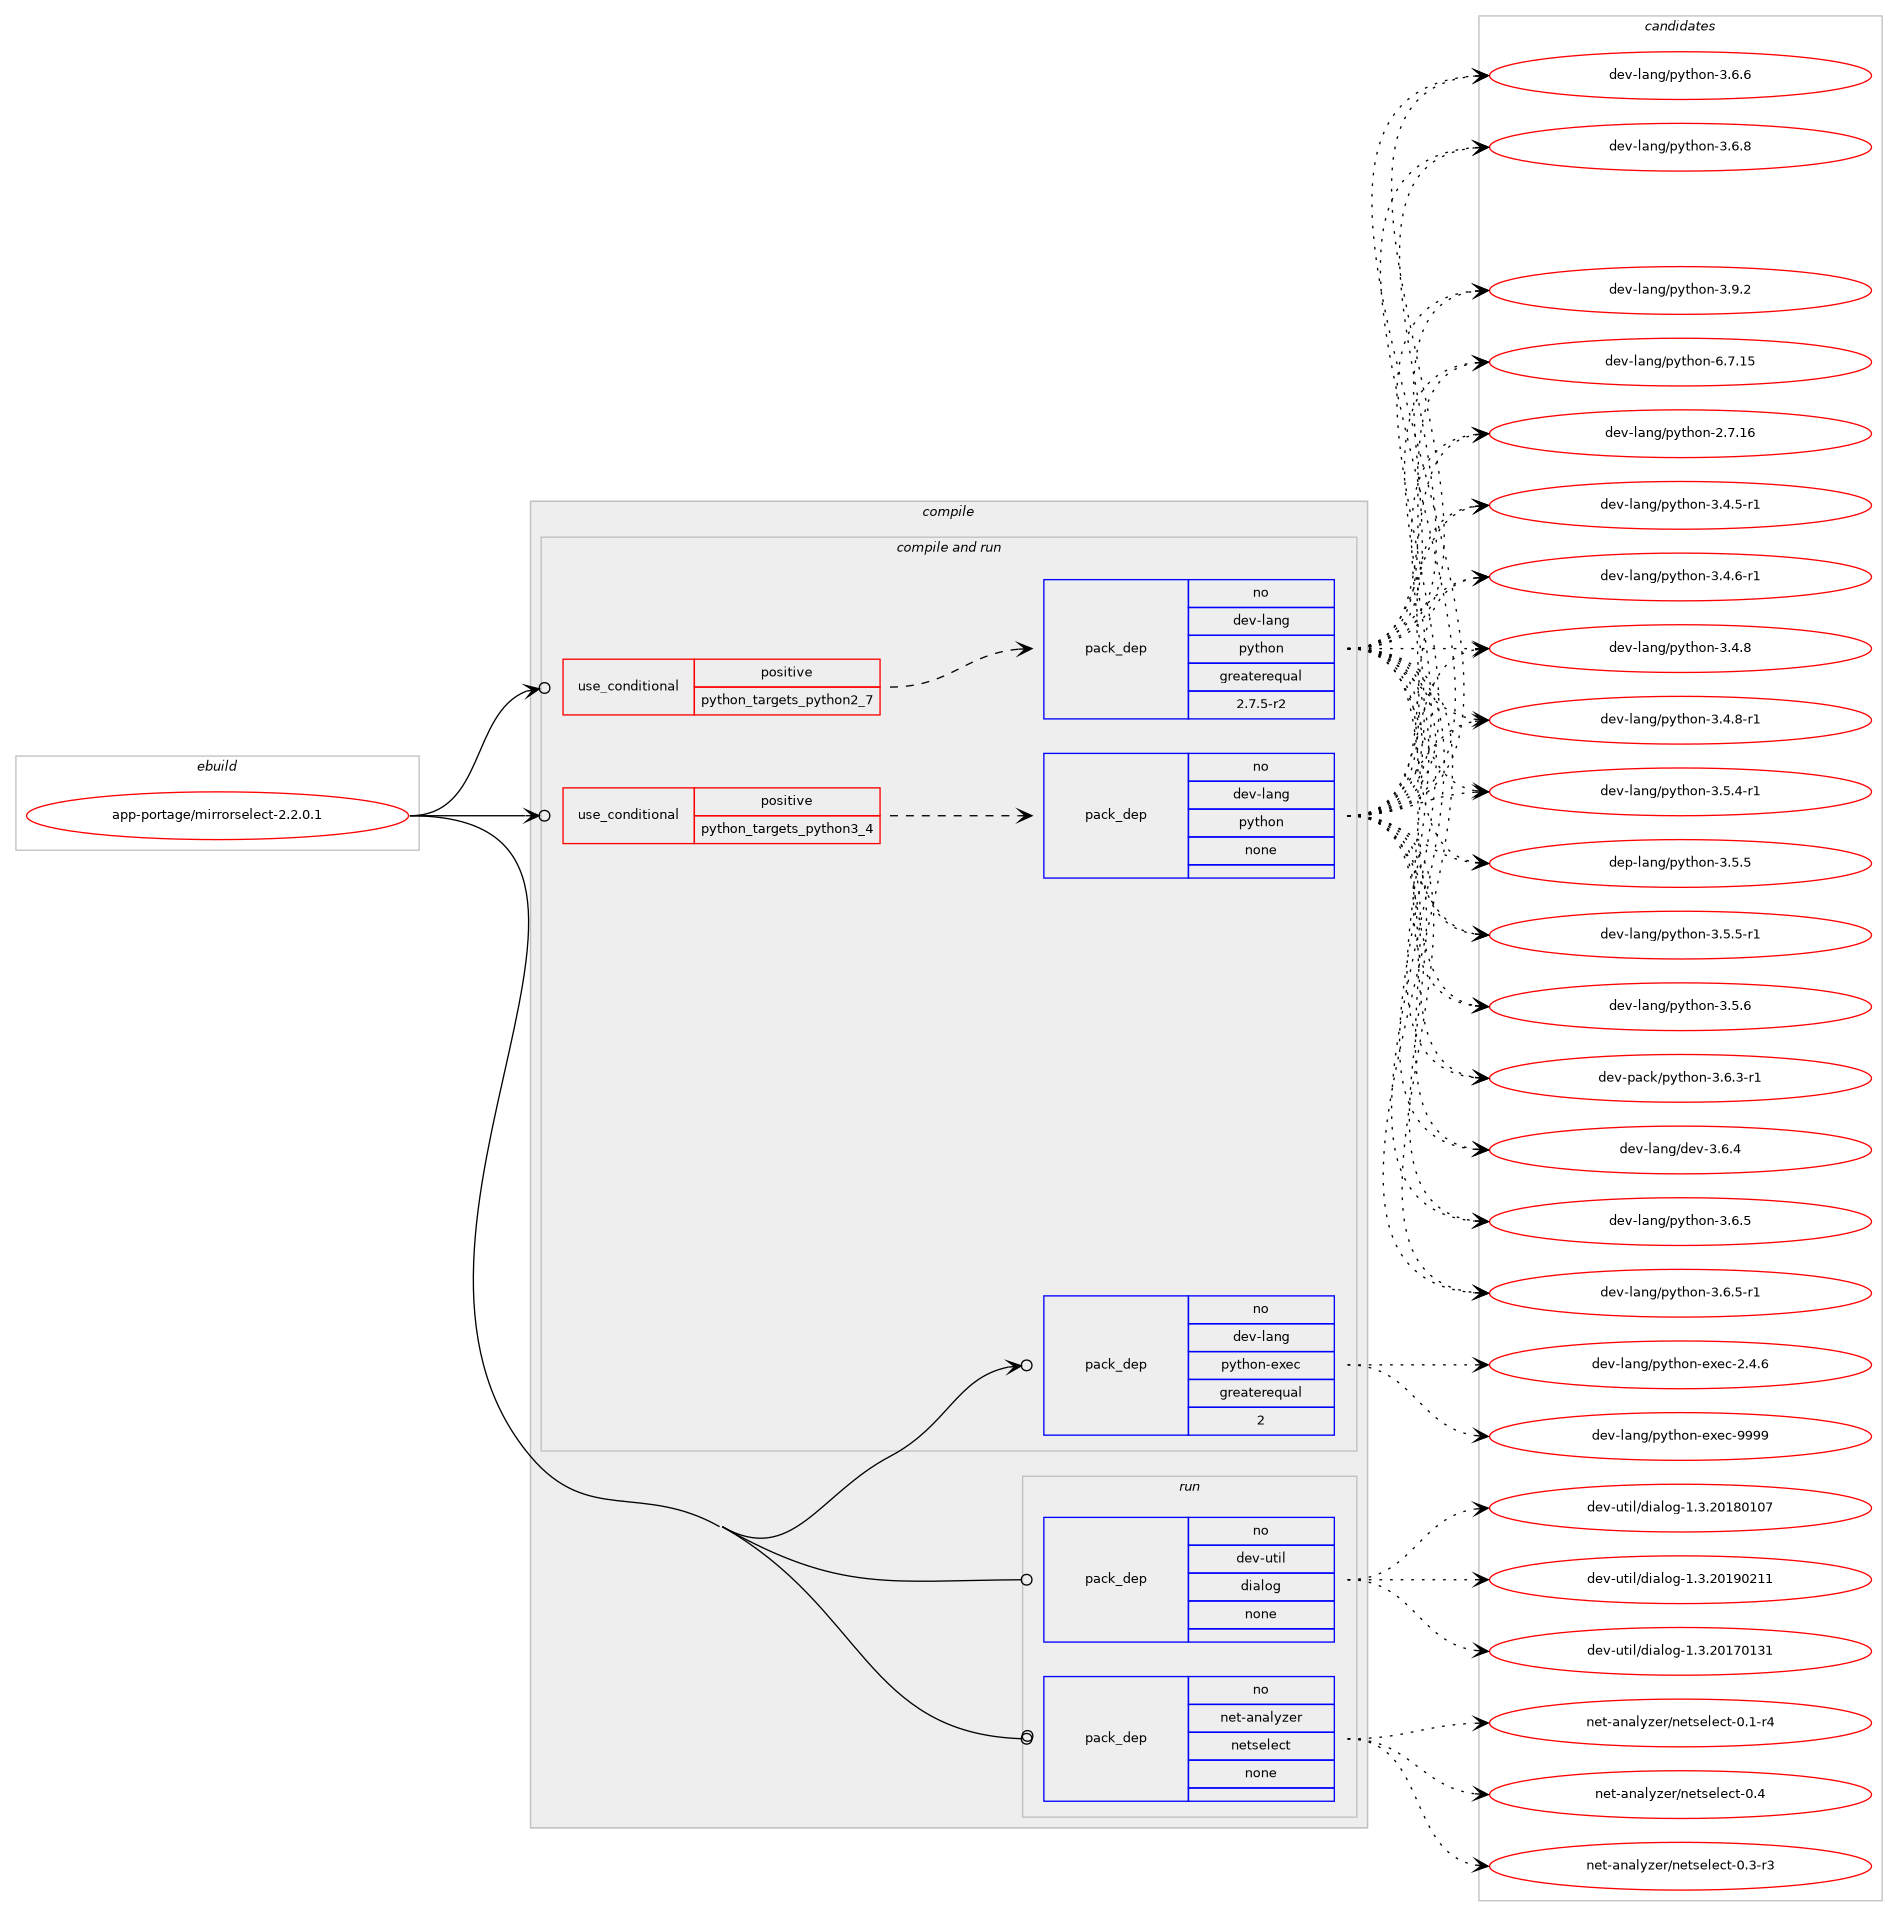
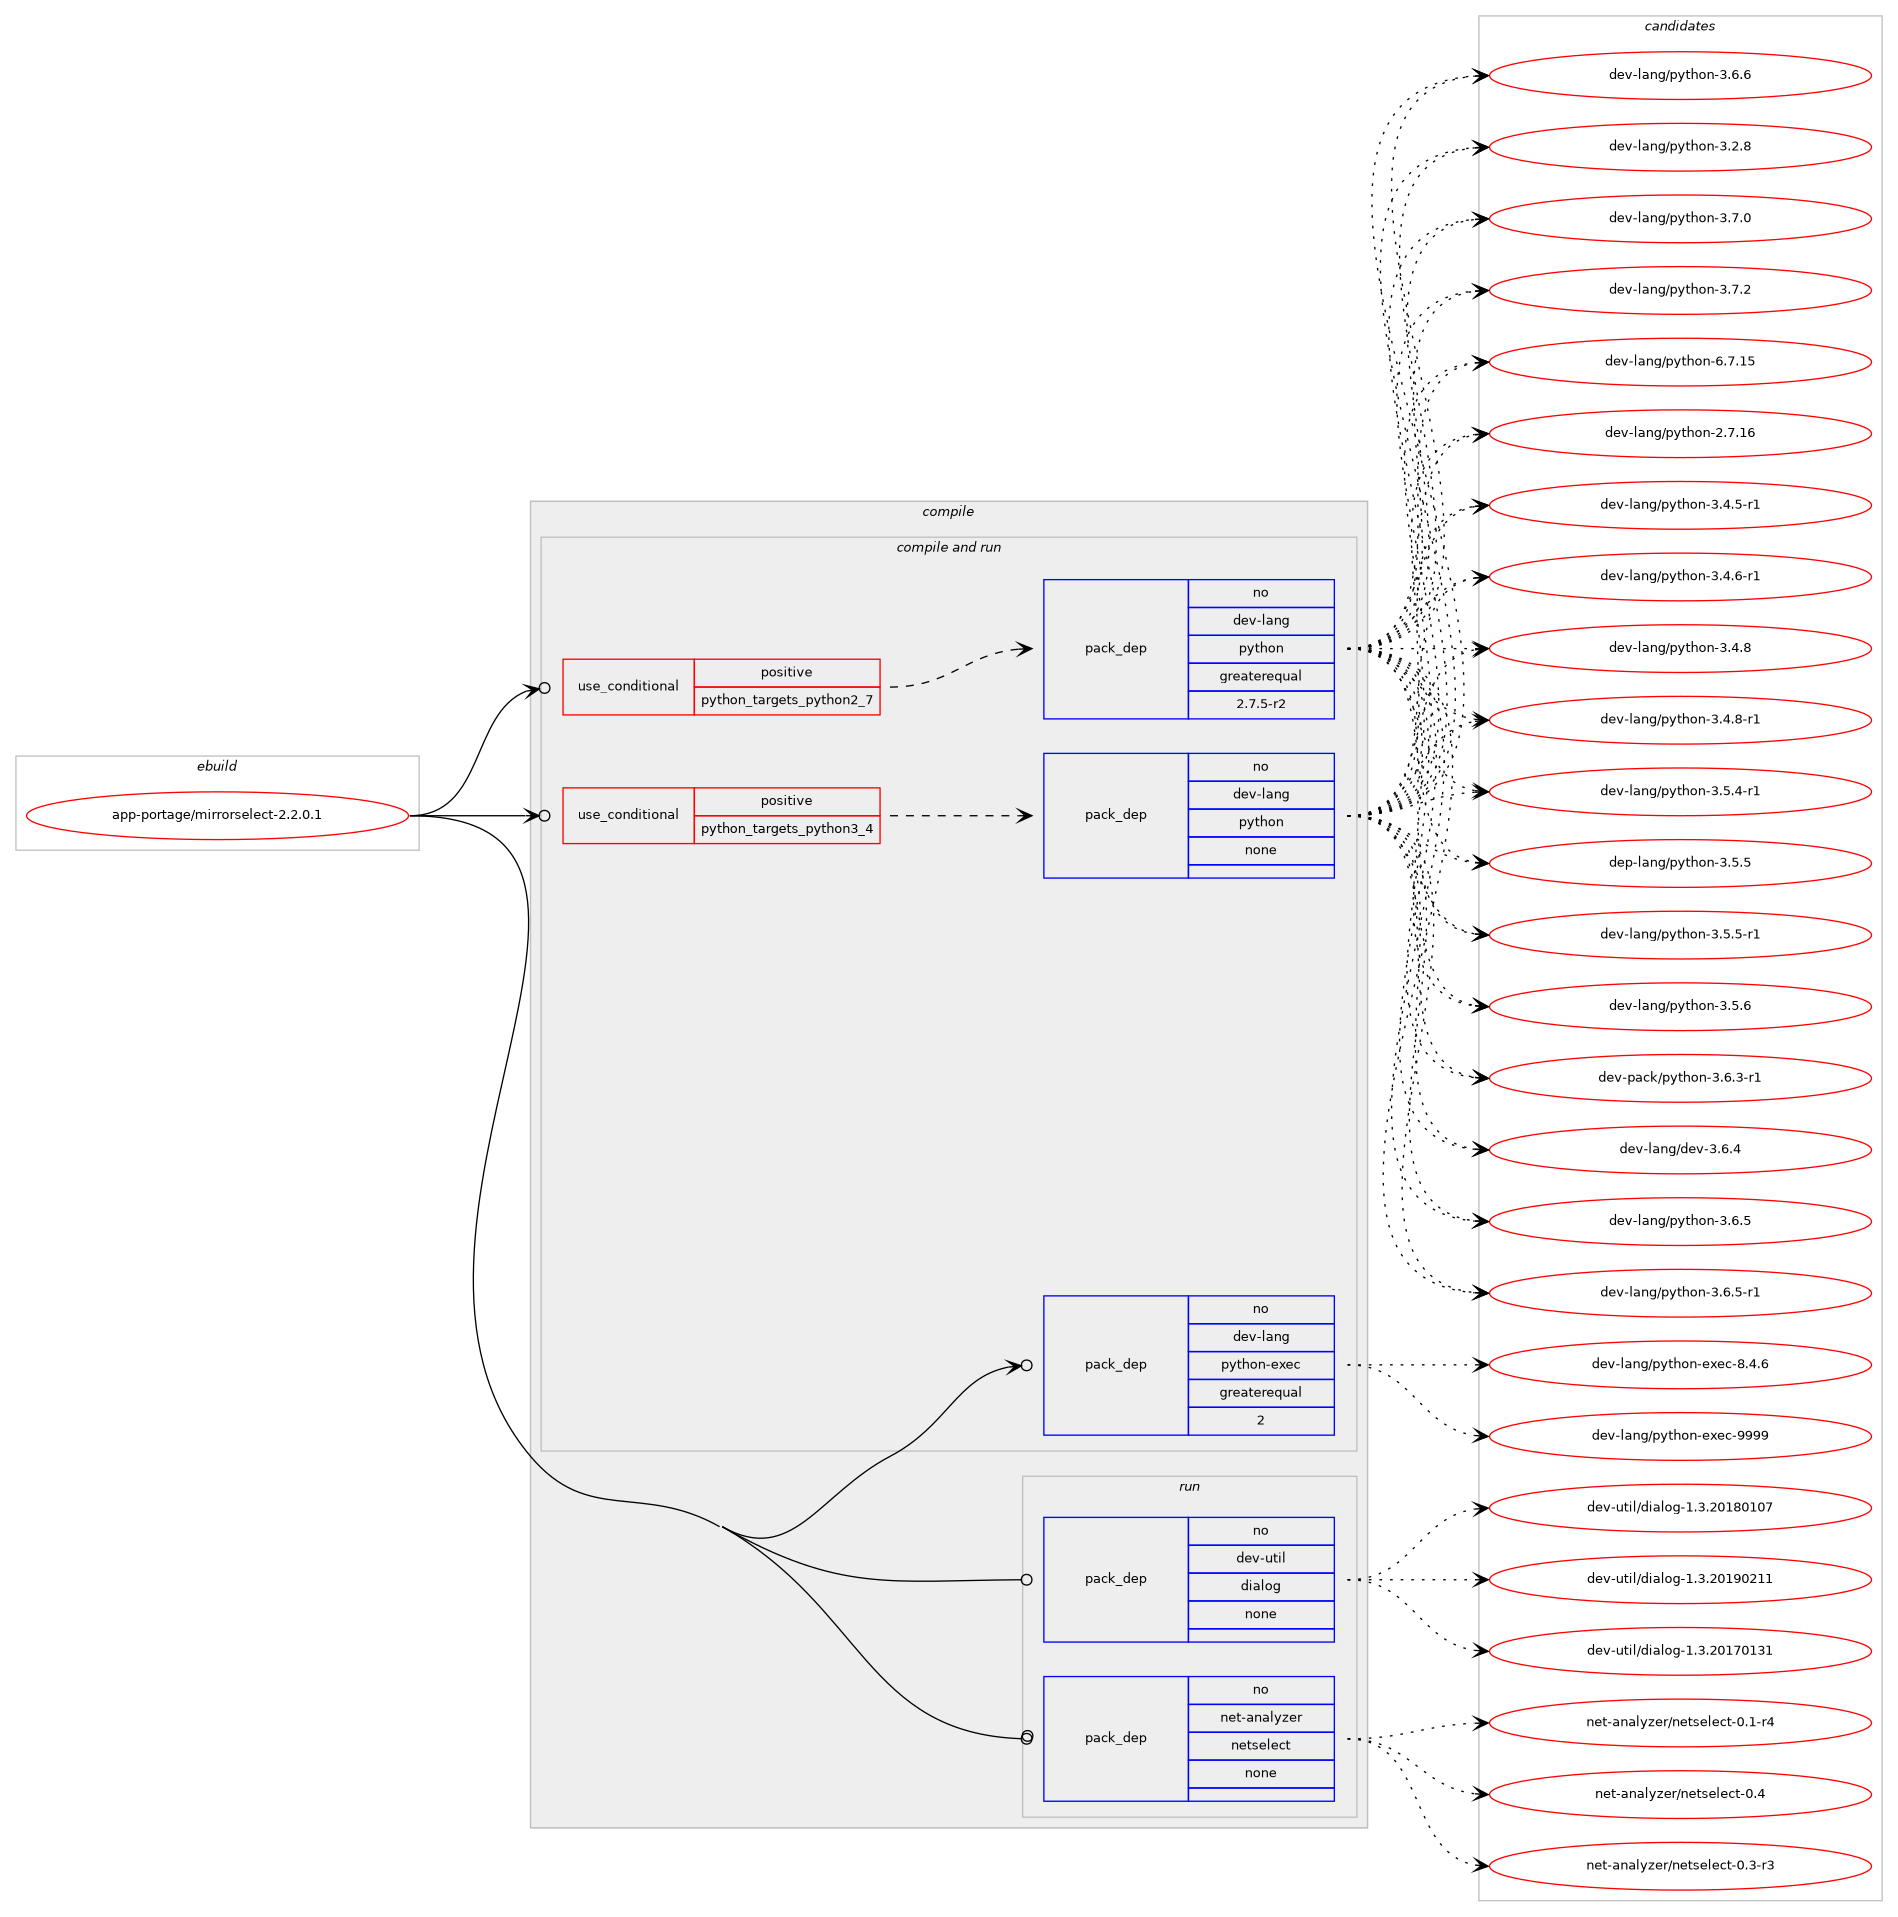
  digraph {
    compound=true
    concentrate=true
    fontname=Helvetica
    fontsize=10
    newrank=true
    rankdir=LR
    ranksep=1.5
    node [color=red fontname=Helvetica fontsize=10]
    edge [arrowhead=vee headport=w style=dotted tailport=e weight=100]
    n1 [label="app-portage/mirrorselect-2.2.0.1" width=4]
    n2 [color=blue label=<<TABLE BORDER="0" CELLBORDER="1" CELLSPACING="0" CELLPADDING="4" WIDTH="220"><TR><TD ROWSPAN="6" CELLPADDING="30">pack_dep</TD></TR><TR><TD WIDTH="110">no</TD></TR><TR><TD>dev-lang</TD></TR><TR><TD>python</TD></TR><TR><TD>greaterequal</TD></TR><TR><TD>2.7.5-r2</TD></TR></TABLE>> shape=none]
    n3 [label=<<TABLE BORDER="0" CELLBORDER="1" CELLSPACING="0" CELLPADDING="4"><TR><TD ROWSPAN="3" CELLPADDING="10">use_conditional</TD></TR><TR><TD>positive</TD></TR><TR><TD>python_targets_python2_7</TD></TR></TABLE>> shape=none]
    n4 [color=blue label=<<TABLE BORDER="0" CELLBORDER="1" CELLSPACING="0" CELLPADDING="4" WIDTH="220"><TR><TD ROWSPAN="6" CELLPADDING="30">pack_dep</TD></TR><TR><TD WIDTH="110">no</TD></TR><TR><TD>dev-lang</TD></TR><TR><TD>python</TD></TR><TR><TD>none</TD></TR><TR><TD></TD></TR></TABLE>> shape=none]
    n5 [label=<<TABLE BORDER="0" CELLBORDER="1" CELLSPACING="0" CELLPADDING="4"><TR><TD ROWSPAN="3" CELLPADDING="10">use_conditional</TD></TR><TR><TD>positive</TD></TR><TR><TD>python_targets_python3_4</TD></TR></TABLE>> shape=none]
    n6 [color=blue label=<<TABLE BORDER="0" CELLBORDER="1" CELLSPACING="0" CELLPADDING="4" WIDTH="220"><TR><TD ROWSPAN="6" CELLPADDING="30">pack_dep</TD></TR><TR><TD WIDTH="110">no</TD></TR><TR><TD>dev-lang</TD></TR><TR><TD>python-exec</TD></TR><TR><TD>greaterequal</TD></TR><TR><TD>2</TD></TR></TABLE>> shape=none]
    n7 [color=blue label=<<TABLE BORDER="0" CELLBORDER="1" CELLSPACING="0" CELLPADDING="4" WIDTH="220"><TR><TD ROWSPAN="6" CELLPADDING="30">pack_dep</TD></TR><TR><TD WIDTH="110">no</TD></TR><TR><TD>dev-util</TD></TR><TR><TD>dialog</TD></TR><TR><TD>none</TD></TR><TR><TD></TD></TR></TABLE>> shape=none]
    n8 [color=blue label=<<TABLE BORDER="0" CELLBORDER="1" CELLSPACING="0" CELLPADDING="4" WIDTH="220"><TR><TD ROWSPAN="6" CELLPADDING="30">pack_dep</TD></TR><TR><TD WIDTH="110">no</TD></TR><TR><TD>net-analyzer</TD></TR><TR><TD>netselect</TD></TR><TR><TD>none</TD></TR><TR><TD></TD></TR></TABLE>> shape=none]
    n9 [label="dev-lang/python-6.7.15" width=4]
    n10 [label="dev-lang/python-2.7.16" width=4]
    n11 [label="dev-lang/python-3.4.5-r1" width=4]
    n12 [label="dev-lang/python-3.4.6-r1" width=4]
    n13 [label="dev-lang/python-3.4.8" width=4]
    n14 [label="dev-lang/python-3.4.8-r1" width=4]
    n15 [label="dev-lang/python-3.5.4-r1" width=4]
    n16 [label="dep-lang/python-3.5.5" width=4]
    n17 [label="dev-lang/python-3.5.5-r1" width=4]
    n18 [label="dev-lang/python-3.5.6" width=4]
    n19 [label="dev-pack/python-3.6.3-r1" width=4]
    n20 [label="dev-lang/dev-3.6.4" width=4]
    n21 [label="dev-lang/python-3.6.5" width=4]
    n22 [label="dev-lang/python-3.6.5-r1" width=4]
    n23 [label="dev-lang/python-3.6.6" width=4]
-   n24 [label="dev-lang/python-3.6.8" width=4]
-   n26 [label="dev-lang/python-3.9.2" width=4]
-   n27 [label="dev-lang/python-exec-2.4.6" width=4]
+   n24 [label="dev-lang/python-3.2.8" width=4]
+   n25 [label="dev-lang/python-3.7.0" width=4]
+   n26 [label="dev-lang/python-3.7.2" width=4]
+   n27 [label="dev-lang/python-exec-8.4.6" width=4]
    n28 [label="dev-lang/python-exec-9999" width=4]
    n29 [label="dev-util/dialog-1.3.20170131" width=4]
    n30 [label="dev-util/dialog-1.3.20180107" width=4]
    n31 [label="dev-util/dialog-1.3.20190211" width=4]
    n32 [label="net-analyzer/netselect-0.3-r3" width=4]
    n33 [label="net-analyzer/netselect-0.1-r4" width=4]
    n34 [label="net-analyzer/netselect-0.4" width=4]
    subgraph cluster_1 {
      color=gray
      label=<<i>ebuild</i>>
      rank=same
      n1
    }
    subgraph cluster_2 {
      color=gray
      label=<<i>dependencies</i>>
      subgraph cluster_3 {
        color=gray
        fillcolor="#eeeeee"
        label=<<i>compile</i>>
        style=filled
      }
      subgraph cluster_4 {
        color=gray
        fillcolor="#eeeeee"
        label=<<i>compile and run</i>>
        style=filled
        subgraph sub_5 {
          color=gray
          fillcolor="#eeeeee"
          label=<<i>compile and run</i>>
          style=filled
          n3
          subgraph sub_6 {
            color=gray
            fillcolor="#eeeeee"
            label=<<i>compile and run</i>>
            style=filled
            n2
          }
        }
        subgraph sub_7 {
          color=gray
          fillcolor="#eeeeee"
          label=<<i>compile and run</i>>
          style=filled
          n5
          subgraph sub_8 {
            color=gray
            fillcolor="#eeeeee"
            label=<<i>compile and run</i>>
            style=filled
            n4
          }
        }
        subgraph sub_9 {
          color=gray
          fillcolor="#eeeeee"
          label=<<i>compile and run</i>>
          style=filled
          n6
        }
      }
      subgraph cluster_10 {
        color=gray
        fillcolor="#eeeeee"
        label=<<i>run</i>>
        style=filled
        subgraph sub_11 {
          color=gray
          fillcolor="#eeeeee"
          label=<<i>run</i>>
          style=filled
          n7
        }
        subgraph sub_12 {
          color=gray
          fillcolor="#eeeeee"
          label=<<i>run</i>>
          style=filled
          n8
        }
      }
    }
    subgraph cluster_13 {
      color=gray
      label=<<i>candidates</i>>
      rank=same
      subgraph sub_14 {
        color=black
        label=<<i>candidates</i>>
        nodesep=1
        rank=same
        n9
        n10
        n11
        n12
        n13
        n14
        n15
        n16
        n17
        n18
        n19
        n20
        n21
        n22
        n23
        n24
+       n25
        n26
      }
      subgraph sub_15 {
        color=black
        label=<<i>candidates</i>>
        nodesep=1
        rank=same
        n9
        n10
        n11
        n12
        n13
        n14
        n15
        n16
        n17
        n18
        n19
        n20
        n21
        n22
        n23
        n24
+       n25
        n26
      }
      subgraph sub_16 {
        color=black
        label=<<i>candidates</i>>
        nodesep=1
        rank=same
        n27
        n28
      }
      subgraph sub_17 {
        color=black
        label=<<i>candidates</i>>
        nodesep=1
        rank=same
        n29
        n30
        n31
      }
      subgraph sub_18 {
        color=black
        label=<<i>candidates</i>>
        nodesep=1
        rank=same
        n32
        n33
        n34
      }
    }
    n1 -> n3 [arrowhead=odotvee style=solid weight=20]
    n1 -> n5 [arrowhead=odotvee style=solid weight=20]
    n1 -> n6 [arrowhead=odotvee style=solid weight=20]
    n1 -> n7 [arrowhead=odot style=solid weight=20]
    n1 -> n8 [arrowhead=odot style=solid weight=20]
    n2 -> n9
    n2 -> n10
    n2 -> n11
    n2 -> n12
    n2 -> n13
    n2 -> n14
    n2 -> n15
    n2 -> n16
    n2 -> n17
    n2 -> n18
    n2 -> n19
    n2 -> n20
    n2 -> n21
    n2 -> n22
    n2 -> n23
    n2 -> n24
+   n2 -> n25
    n2 -> n26
    n3 -> n2 [style=dashed weight=20]
    n4 -> n9
    n4 -> n10
    n4 -> n11
    n4 -> n12
    n4 -> n13
    n4 -> n14
    n4 -> n15
    n4 -> n16
    n4 -> n17
    n4 -> n18
    n4 -> n19
    n4 -> n20
    n4 -> n21
    n4 -> n22
    n4 -> n23
    n4 -> n24
+   n4 -> n25
    n4 -> n26
    n5 -> n4 [style=dashed weight=20]
    n6 -> n27
    n6 -> n28
    n7 -> n29
    n7 -> n30
    n7 -> n31
    n8 -> n32
    n8 -> n33
    n8 -> n34
  }
